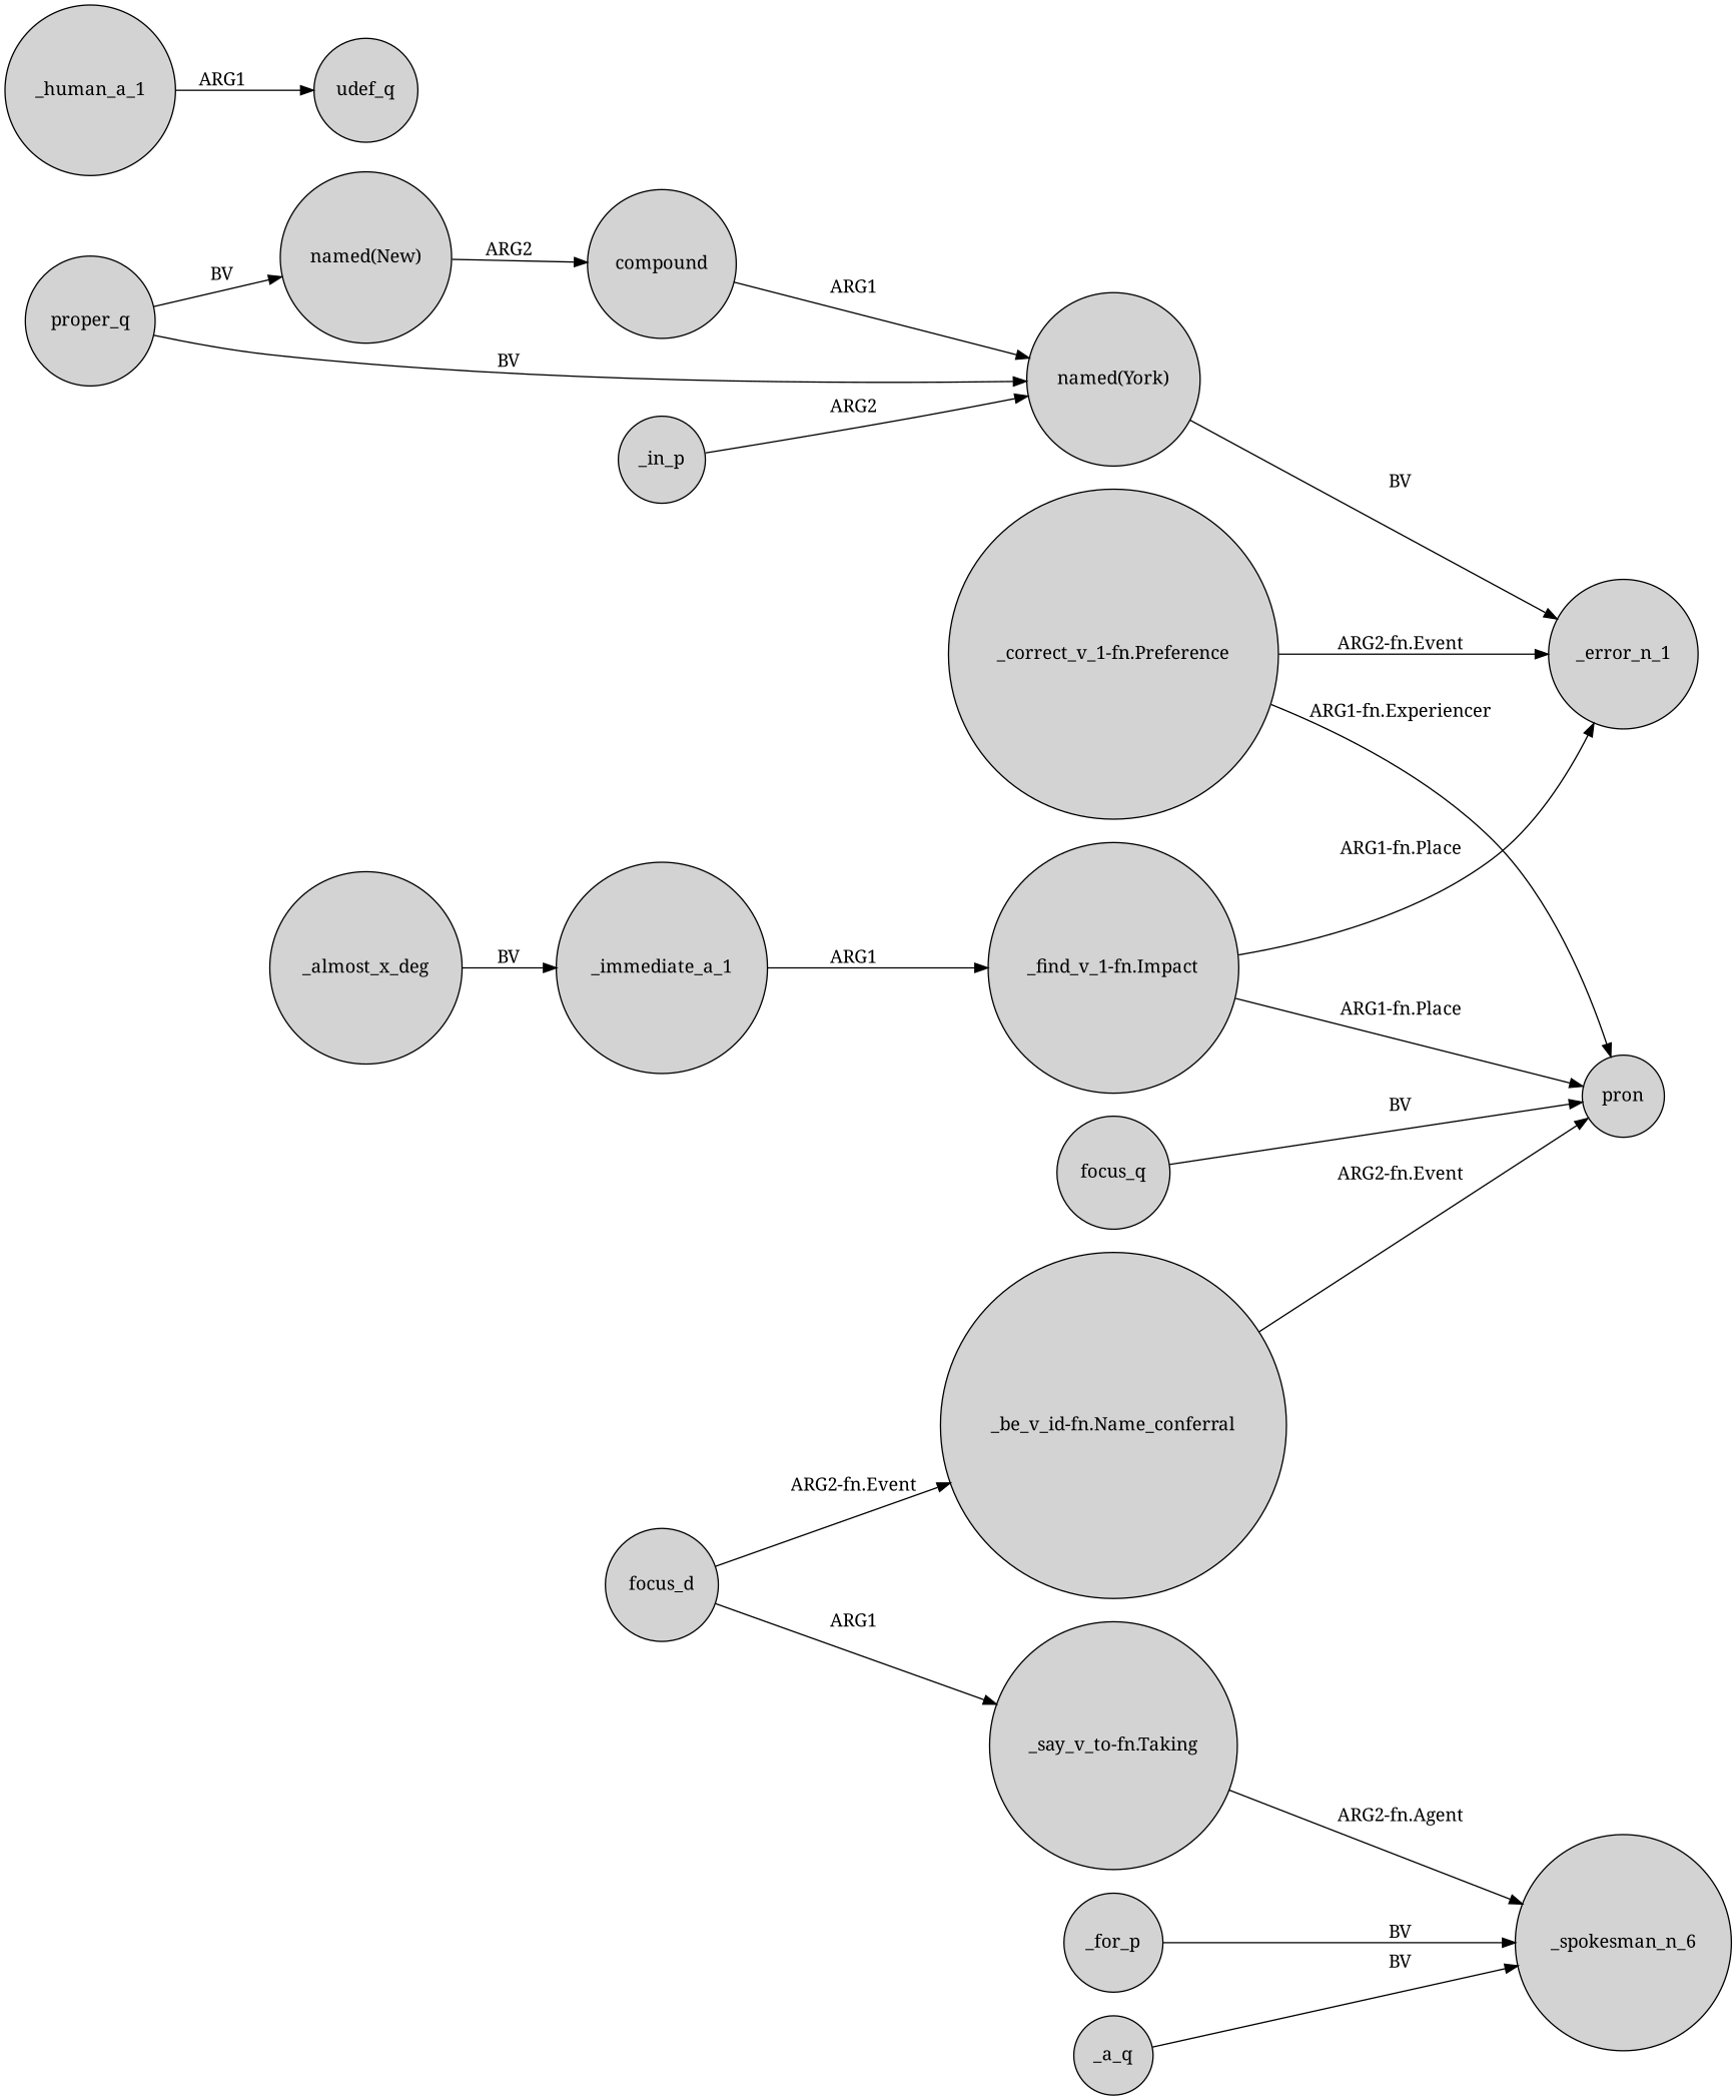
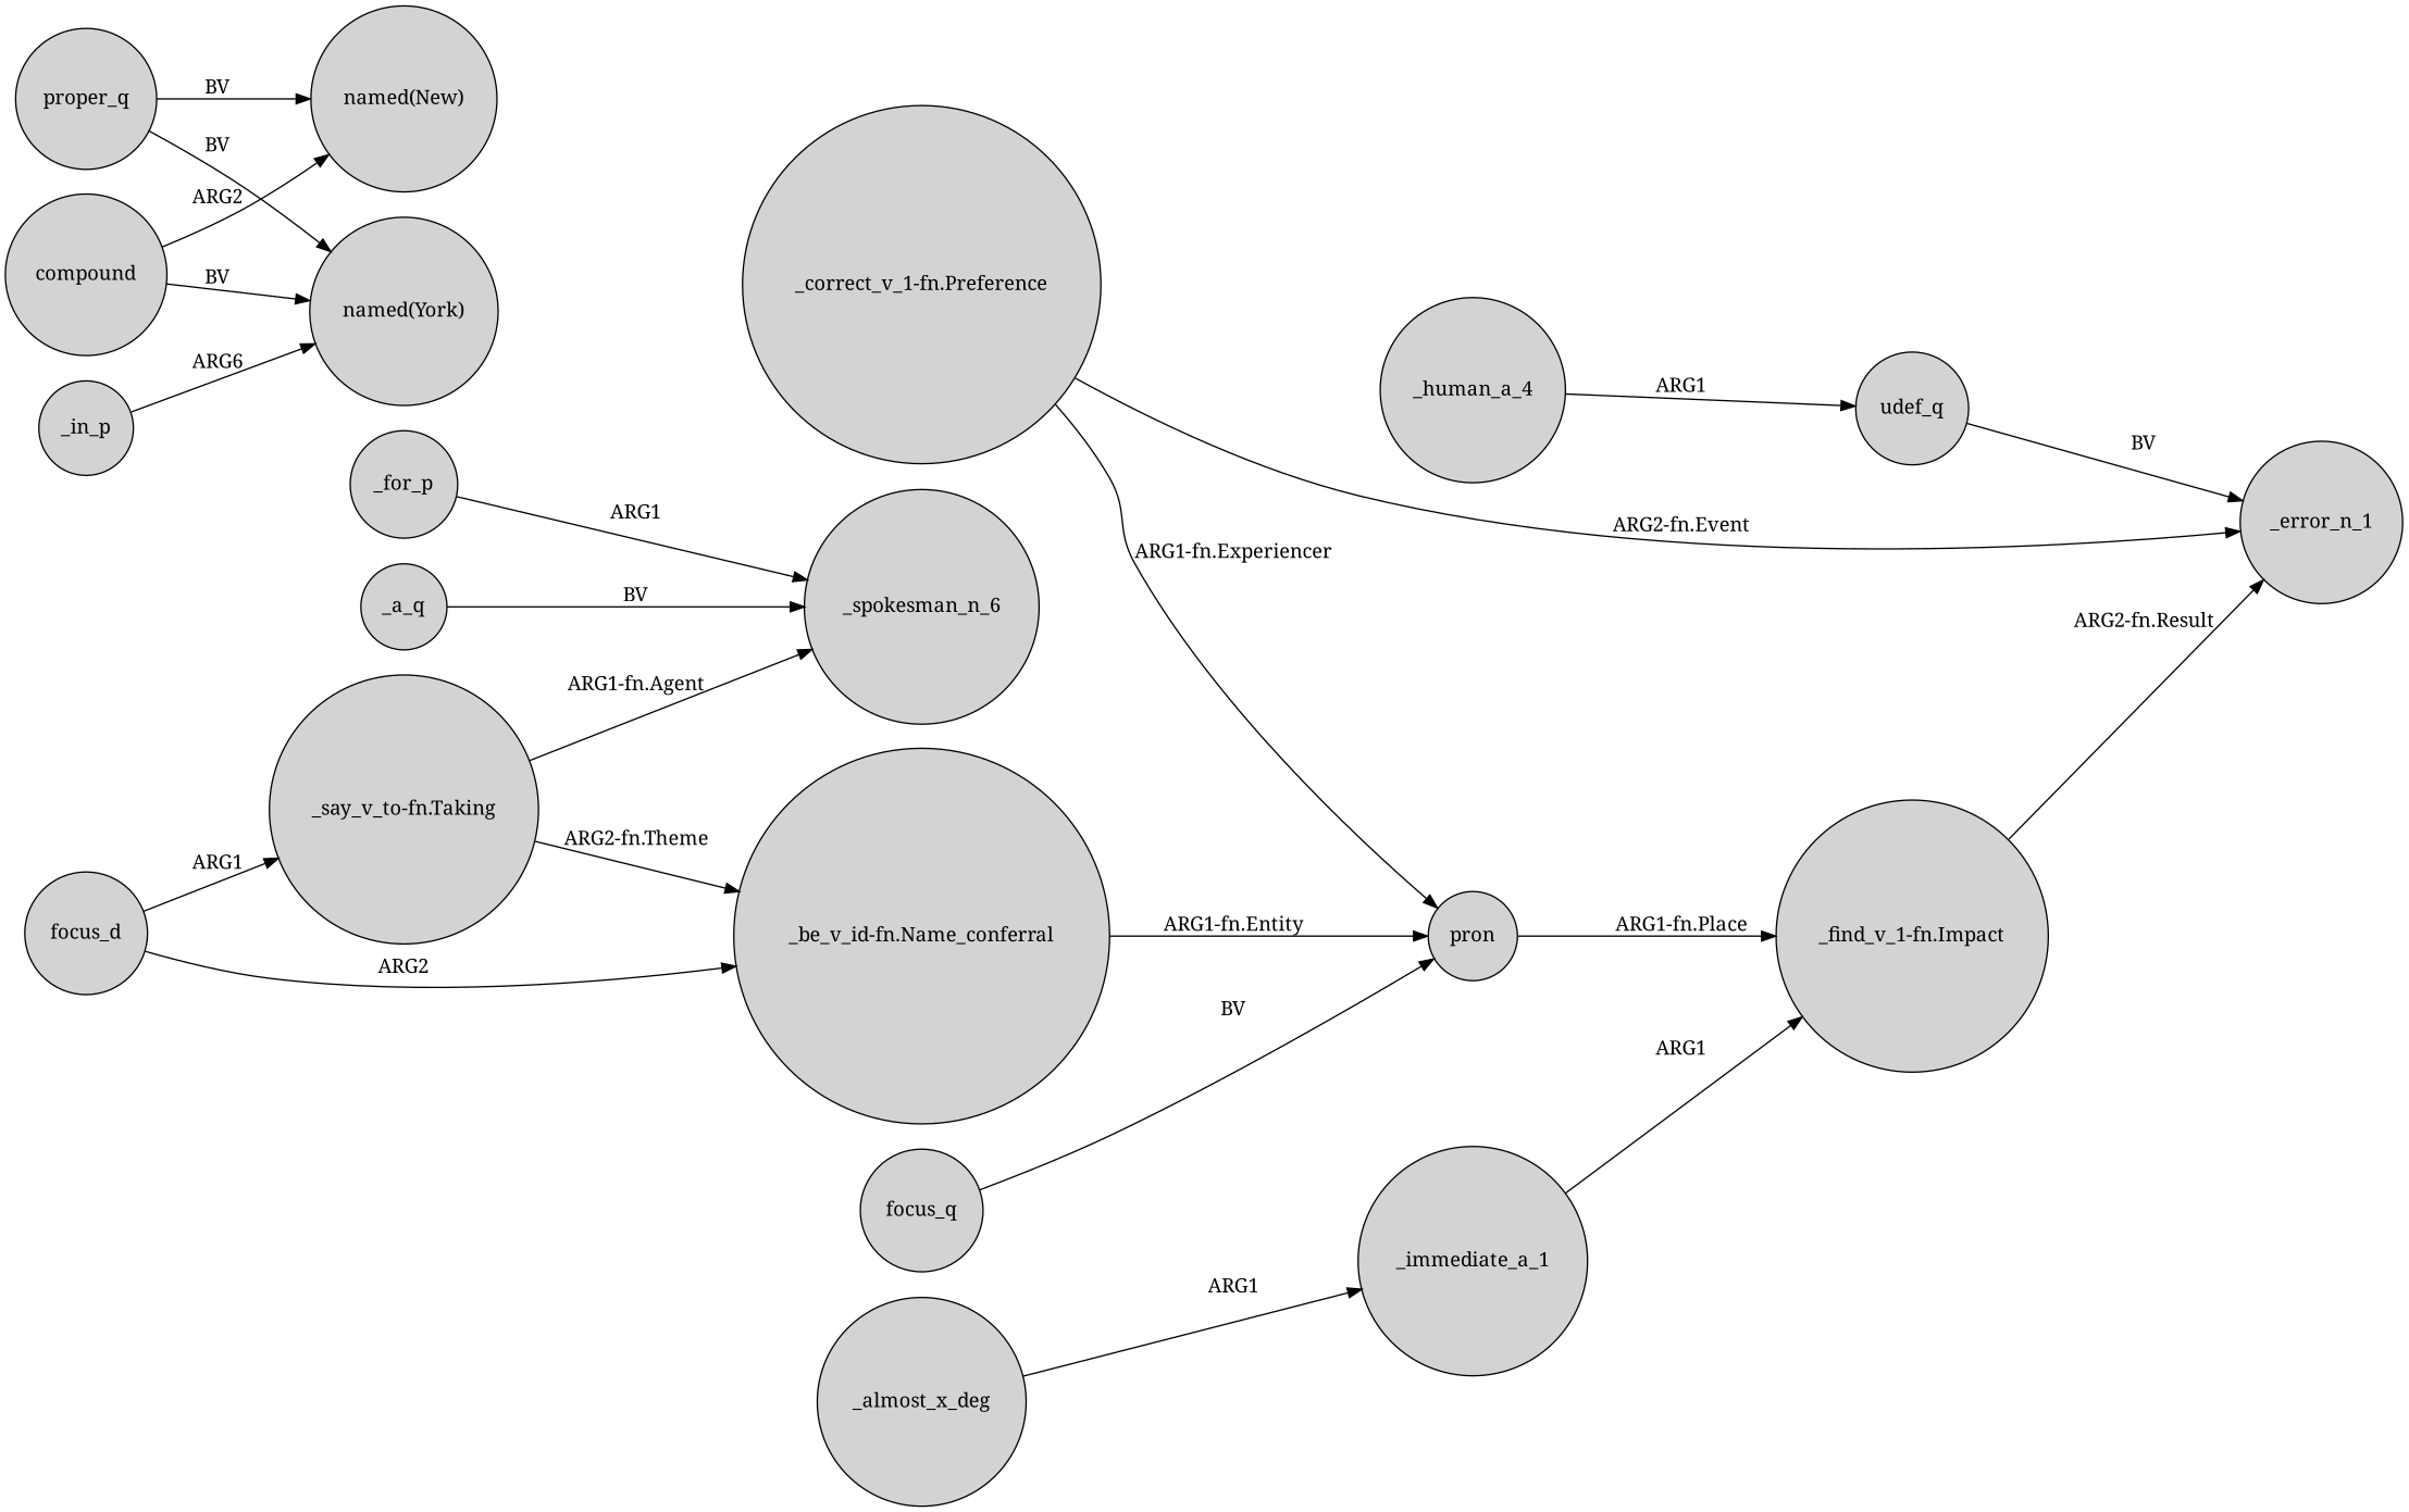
  digraph {
    fontname="Noto Serif"
    rankdir=LR
    node [fontname="Noto Serif" shape=circle style=filled]
    edge [fontname="Noto Serif"]
    "_find_v_1-fn.Impact"
    _error_n_1
    pron
    "_say_v_to-fn.Taking"
    "_be_v_id-fn.Name_conferral"
    n6 [label=_spokesman_n_6]
    focus_d
    compound
    "named(New)"
    "named(York)"
    proper_q
    udef_q
    _for_p
    _a_q
    n15 [label=focus_q]
    _in_p
    _immediate_a_1
    "_correct_v_1-fn.Preference"
    _almost_x_deg
-   _human_a_1
-   "_find_v_1-fn.Impact" -> _error_n_1 [label="ARG1-fn.Place"]
-   "_find_v_1-fn.Impact" -> pron [label="ARG1-fn.Place"]
-   "_say_v_to-fn.Taking" -> n6 [label="ARG2-fn.Agent"]
-   "_be_v_id-fn.Name_conferral" -> pron [label="ARG2-fn.Event"]
+   _human_a_1 [label=_human_a_4]
+   "_find_v_1-fn.Impact" -> _error_n_1 [label="ARG2-fn.Result"]
+   pron -> "_find_v_1-fn.Impact" [label="ARG1-fn.Place"]
+   "_say_v_to-fn.Taking" -> "_be_v_id-fn.Name_conferral" [label="ARG2-fn.Theme"]
+   "_say_v_to-fn.Taking" -> n6 [label="ARG1-fn.Agent"]
+   "_be_v_id-fn.Name_conferral" -> pron [label="ARG1-fn.Entity"]
    focus_d -> "_say_v_to-fn.Taking" [label=ARG1]
-   focus_d -> "_be_v_id-fn.Name_conferral" [label="ARG2-fn.Event"]
-   "named(New)" -> compound [label=ARG2]
-   compound -> "named(York)" [label=ARG1]
+   focus_d -> "_be_v_id-fn.Name_conferral" [label=ARG2]
+   compound -> "named(New)" [label=ARG2]
+   compound -> "named(York)" [label=BV]
    proper_q -> "named(New)" [label=BV]
    proper_q -> "named(York)" [label=BV]
-   "named(York)" -> _error_n_1 [label=BV]
-   _for_p -> n6 [label=BV]
+   udef_q -> _error_n_1 [label=BV]
+   _for_p -> n6 [label=ARG1]
    _a_q -> n6 [label=BV]
    n15 -> pron [label=BV]
-   _in_p -> "named(York)" [label=ARG2]
+   _in_p -> "named(York)" [label=ARG6]
    _immediate_a_1 -> "_find_v_1-fn.Impact" [label=ARG1]
    "_correct_v_1-fn.Preference" -> _error_n_1 [label="ARG2-fn.Event"]
    "_correct_v_1-fn.Preference" -> pron [label="ARG1-fn.Experiencer"]
-   _almost_x_deg -> _immediate_a_1 [label=BV]
+   _almost_x_deg -> _immediate_a_1 [label=ARG1]
    _human_a_1 -> udef_q [label=ARG1]
  }
